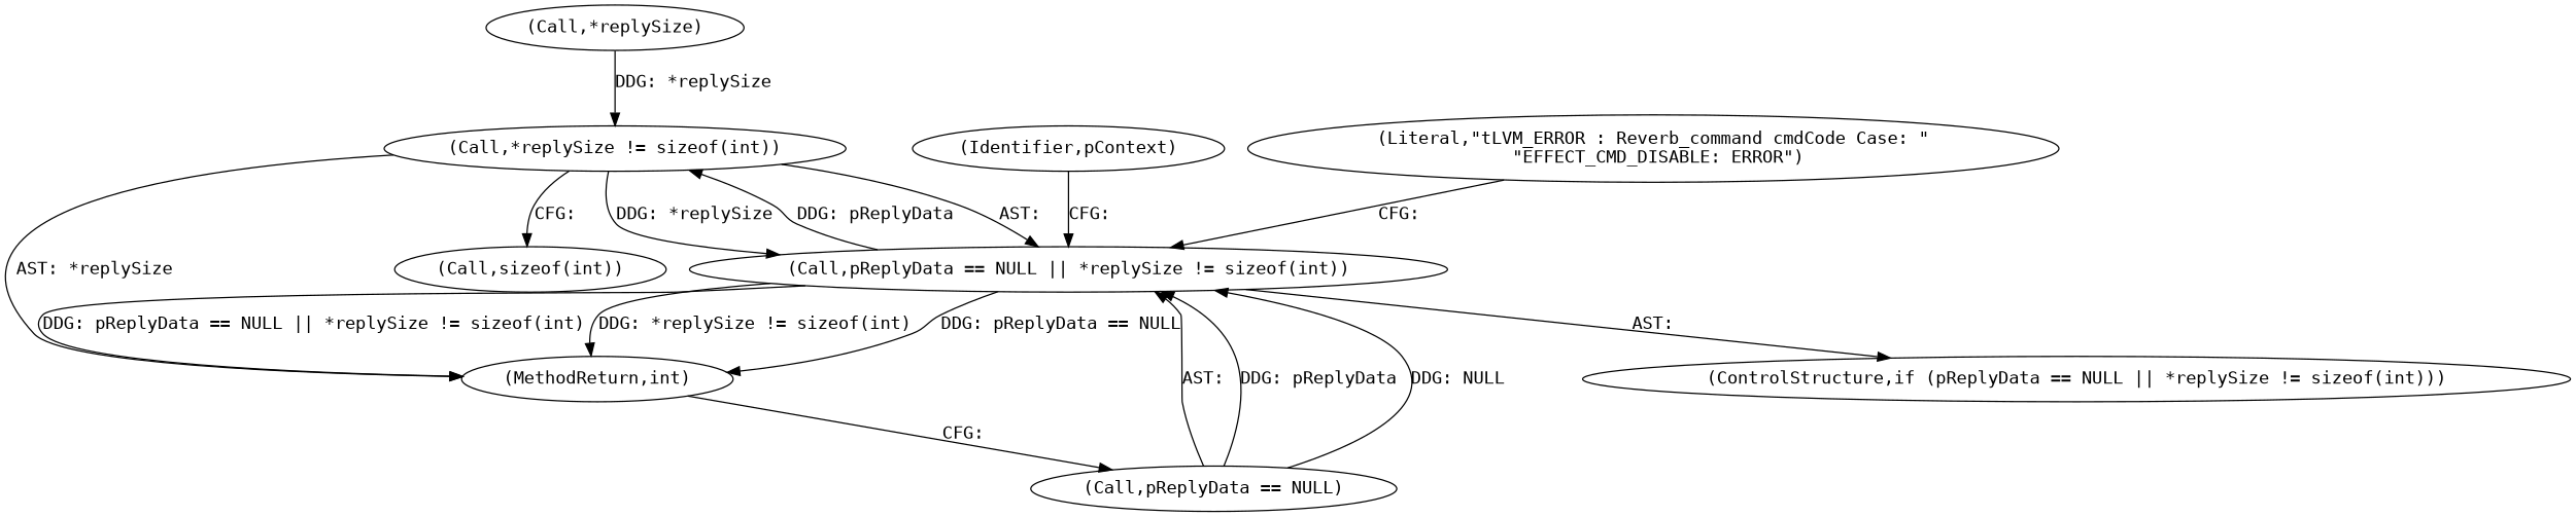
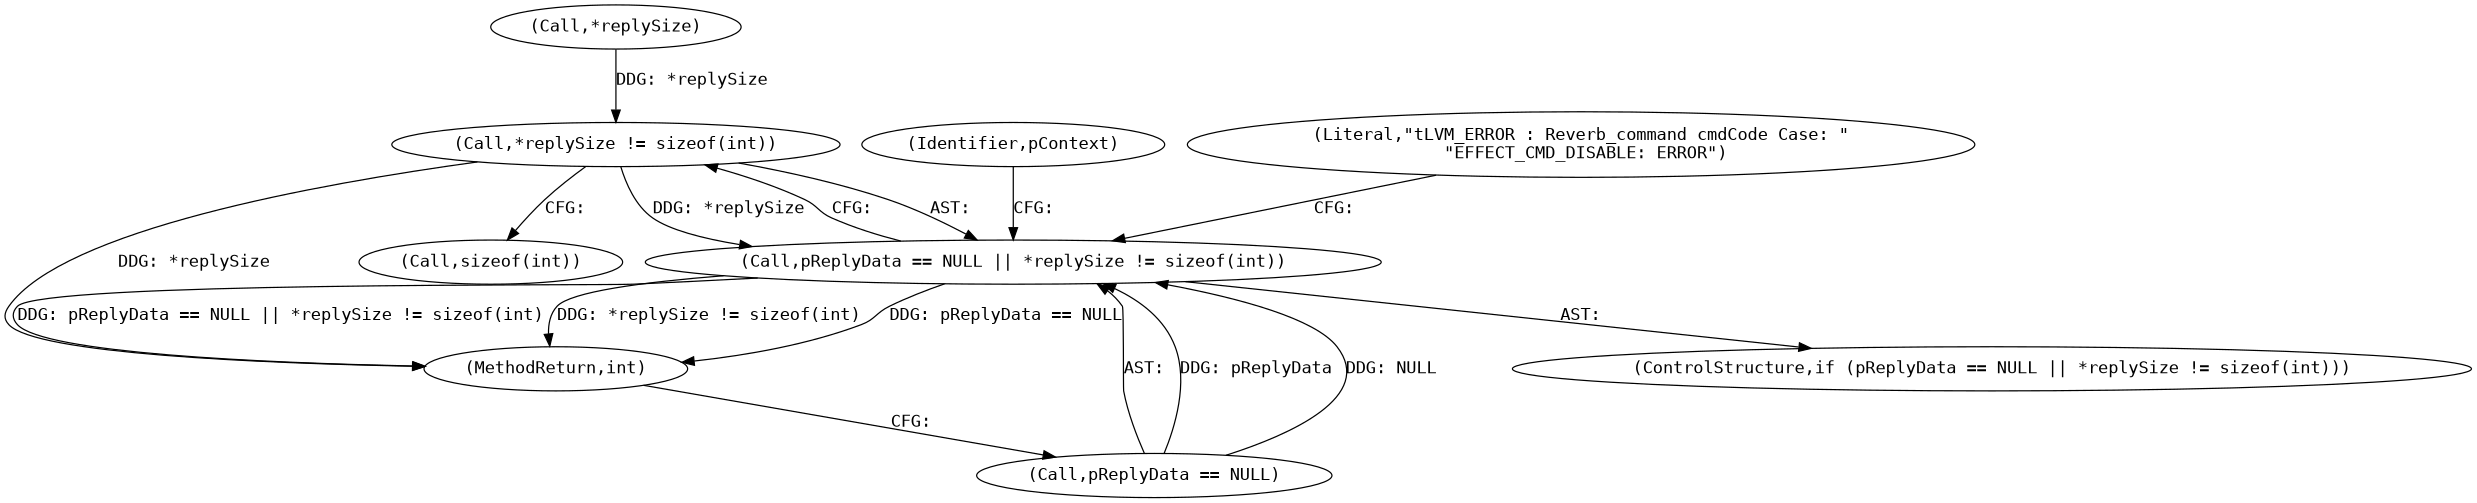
  digraph {
    fontname="DejaVu Sans Mono"
    node [fontname="DejaVu Sans Mono"]
    edge [fontname="DejaVu Sans Mono"]
    n1 [label="(Call,*replySize != sizeof(int))"]
    n2 [label="(Call,pReplyData == NULL || *replySize != sizeof(int))"]
    n3 [label="(Call,sizeof(int))"]
    n4 [label="(MethodReturn,int)"]
    n5 [label="(ControlStructure,if (pReplyData == NULL || *replySize != sizeof(int)))"]
    n6 [label="(Call,pReplyData == NULL)"]
    n7 [label="(Call,*replySize)"]
    n8 [label="(Identifier,pContext)"]
    n9 [label="(Literal,\"\tLVM_ERROR : Reverb_command cmdCode Case: \"\n \"EFFECT_CMD_DISABLE: ERROR\")"]
    n1 -> n2 [label="AST: "]
    n1 -> n2 [label="DDG: *replySize"]
    n1 -> n3 [label="CFG: "]
-   n1 -> n4 [label="AST: *replySize"]
-   n2 -> n1 [label="DDG: pReplyData"]
+   n1 -> n4 [label="DDG: *replySize"]
+   n2 -> n1 [label="CFG: "]
    n2 -> n4 [label="DDG: *replySize != sizeof(int)"]
    n2 -> n4 [label="DDG: pReplyData == NULL"]
    n2 -> n4 [label="DDG: pReplyData == NULL || *replySize != sizeof(int)"]
    n2 -> n5 [label="AST: "]
    n4 -> n6 [label="CFG: "]
    n6 -> n2 [label="AST: "]
    n6 -> n2 [label="DDG: pReplyData"]
    n6 -> n2 [label="DDG: NULL"]
    n7 -> n1 [label="DDG: *replySize"]
    n8 -> n2 [label="CFG: "]
    n9 -> n2 [label="CFG: "]
  }
